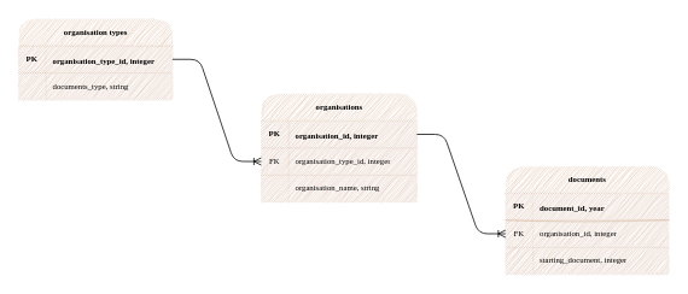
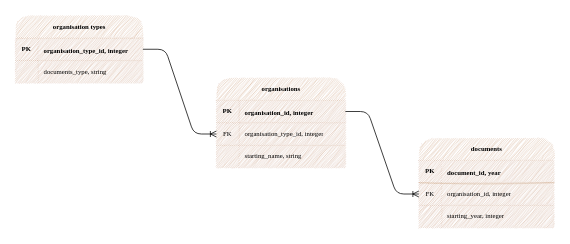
  <mxCell id="0" />
  <mxCell id="1" parent="0" />
  <mxCell id="2" value="organisation types" style="shape=table;startSize=30;container=1;collapsible=1;childLayout=tableLayout;fixedRows=1;rowLines=0;fontStyle=1;align=center;resizeLast=1;html=1;rounded=1;fontFamily=Comic Sans MS;fontSize=9;strokeColor=none;fillColor=#994C00;gradientColor=none;swimlaneLine=1;shadow=0;strokeWidth=0.5;sketch=1;curveFitting=1;jiggle=2;arcSize=23;opacity=45;" parent="1" vertex="1"><mxGeometry x="20" y="20" width="170" height="90" as="geometry" /></mxCell>
  <mxCell id="3" value="" style="shape=tableRow;horizontal=0;startSize=0;swimlaneHead=0;swimlaneBody=0;fillColor=#994C00;collapsible=0;dropTarget=0;points=[[0,0.5],[1,0.5]];portConstraint=eastwest;top=0;left=0;right=0;bottom=1;fontFamily=Comic Sans MS;fontSize=9;strokeColor=inherit;gradientColor=none;swimlaneLine=1;shadow=0;strokeWidth=0.5;sketch=1;curveFitting=1;jiggle=2;opacity=25;" parent="2" vertex="1"><mxGeometry y="30" width="170" height="30" as="geometry" /></mxCell>
  <mxCell id="4" value="PK" style="shape=partialRectangle;connectable=0;fillColor=#994C00;top=0;left=0;bottom=0;right=0;fontStyle=1;overflow=hidden;whiteSpace=wrap;html=1;fontFamily=Comic Sans MS;fontSize=9;strokeColor=inherit;gradientColor=none;swimlaneLine=1;shadow=0;strokeWidth=0.5;sketch=1;curveFitting=1;jiggle=2;opacity=25;" parent="3" vertex="1"><mxGeometry width="30" height="30" as="geometry"><mxRectangle width="30" height="30" as="alternateBounds" /></mxGeometry></mxCell>
  <mxCell id="5" value="&lt;p&gt;&lt;font face=&quot;Comic Sans MS&quot;&gt;organisation_type_id, integer&lt;/font&gt;&lt;/p&gt;" style="shape=partialRectangle;connectable=0;fillColor=#994C00;top=0;left=0;bottom=0;right=0;align=left;spacingLeft=6;fontStyle=1;overflow=hidden;whiteSpace=wrap;html=1;fontFamily=Comic Sans MS;fontSize=9;strokeColor=inherit;gradientColor=none;swimlaneLine=1;shadow=0;strokeWidth=0.5;sketch=1;curveFitting=1;jiggle=2;opacity=25;" parent="3" vertex="1"><mxGeometry x="30" width="140" height="30" as="geometry"><mxRectangle width="140" height="30" as="alternateBounds" /></mxGeometry></mxCell>
  <mxCell id="6" value="" style="shape=tableRow;horizontal=0;startSize=0;swimlaneHead=0;swimlaneBody=0;fillColor=#994C00;collapsible=0;dropTarget=0;points=[[0,0.5],[1,0.5]];portConstraint=eastwest;top=0;left=0;right=0;bottom=0;fontFamily=Comic Sans MS;fontSize=9;strokeColor=inherit;gradientColor=none;swimlaneLine=1;shadow=0;strokeWidth=0.5;sketch=1;curveFitting=1;jiggle=2;opacity=25;" parent="2" vertex="1"><mxGeometry y="60" width="170" height="30" as="geometry" /></mxCell>
  <mxCell id="7" value="" style="shape=partialRectangle;connectable=0;fillColor=#994C00;top=0;left=0;bottom=0;right=0;editable=1;overflow=hidden;whiteSpace=wrap;html=1;fontFamily=Comic Sans MS;fontSize=9;strokeColor=inherit;gradientColor=none;swimlaneLine=1;shadow=0;strokeWidth=0.5;sketch=1;curveFitting=1;jiggle=2;opacity=25;" parent="6" vertex="1"><mxGeometry width="30" height="30" as="geometry"><mxRectangle width="30" height="30" as="alternateBounds" /></mxGeometry></mxCell>
  <mxCell id="8" value="documents_type, string" style="shape=partialRectangle;connectable=0;fillColor=#994C00;top=0;left=0;bottom=0;right=0;align=left;spacingLeft=6;overflow=hidden;whiteSpace=wrap;html=1;fontFamily=Comic Sans MS;fontSize=9;strokeColor=inherit;gradientColor=none;swimlaneLine=1;shadow=0;strokeWidth=0.5;sketch=1;curveFitting=1;jiggle=2;opacity=25;" parent="6" vertex="1"><mxGeometry x="30" width="140" height="30" as="geometry"><mxRectangle width="140" height="30" as="alternateBounds" /></mxGeometry></mxCell>
  <mxCell id="9" value="organisations" style="shape=table;startSize=30;container=1;collapsible=1;childLayout=tableLayout;fixedRows=1;rowLines=0;fontStyle=1;align=center;resizeLast=1;html=1;rounded=1;fontFamily=Comic Sans MS;fontSize=9;strokeColor=none;fillColor=#994C00;gradientColor=none;swimlaneLine=1;shadow=0;strokeWidth=0.5;sketch=1;curveFitting=1;jiggle=2;arcSize=24;opacity=45;" parent="1" vertex="1"><mxGeometry x="288" y="103" width="172" height="120" as="geometry" /></mxCell>
  <mxCell id="10" value="" style="shape=tableRow;horizontal=0;startSize=0;swimlaneHead=0;swimlaneBody=0;fillColor=#994C00;collapsible=0;dropTarget=0;points=[[0,0.5],[1,0.5]];portConstraint=eastwest;top=0;left=0;right=0;bottom=1;fontFamily=Comic Sans MS;fontSize=9;strokeColor=inherit;gradientColor=none;swimlaneLine=1;shadow=0;strokeWidth=0.5;sketch=1;curveFitting=1;jiggle=2;opacity=25;" parent="9" vertex="1"><mxGeometry y="30" width="172" height="30" as="geometry" /></mxCell>
  <mxCell id="11" value="PK" style="shape=partialRectangle;connectable=0;fillColor=#994C00;top=0;left=0;bottom=0;right=0;fontStyle=1;overflow=hidden;whiteSpace=wrap;html=1;fontFamily=Comic Sans MS;fontSize=9;strokeColor=inherit;gradientColor=none;swimlaneLine=1;shadow=0;strokeWidth=0.5;sketch=1;curveFitting=1;jiggle=2;opacity=25;" parent="10" vertex="1"><mxGeometry width="30" height="30" as="geometry"><mxRectangle width="30" height="30" as="alternateBounds" /></mxGeometry></mxCell>
  <mxCell id="12" value="&lt;p&gt;&lt;font face=&quot;Comic Sans MS&quot;&gt;organisation_id, integer&lt;/font&gt;&lt;/p&gt;" style="shape=partialRectangle;connectable=0;fillColor=#994C00;top=0;left=0;bottom=0;right=0;align=left;spacingLeft=6;fontStyle=1;overflow=hidden;whiteSpace=wrap;html=1;fontFamily=Comic Sans MS;fontSize=9;strokeColor=inherit;gradientColor=none;swimlaneLine=1;shadow=0;strokeWidth=0.5;sketch=1;curveFitting=1;jiggle=2;opacity=25;" parent="10" vertex="1"><mxGeometry x="30" width="142" height="30" as="geometry"><mxRectangle width="142" height="30" as="alternateBounds" /></mxGeometry></mxCell>
  <mxCell id="13" value="" style="shape=tableRow;horizontal=0;startSize=0;swimlaneHead=0;swimlaneBody=0;fillColor=#994C00;collapsible=0;dropTarget=0;points=[[0,0.5],[1,0.5]];portConstraint=eastwest;top=0;left=0;right=0;bottom=0;fontFamily=Comic Sans MS;fontSize=9;strokeColor=inherit;gradientColor=none;swimlaneLine=1;shadow=0;strokeWidth=0.5;sketch=1;curveFitting=1;jiggle=2;opacity=25;" parent="9" vertex="1"><mxGeometry y="60" width="172" height="30" as="geometry" /></mxCell>
  <mxCell id="14" value="FK" style="shape=partialRectangle;connectable=0;fillColor=#994C00;top=0;left=0;bottom=0;right=0;editable=1;overflow=hidden;whiteSpace=wrap;html=1;fontFamily=Comic Sans MS;fontSize=9;strokeColor=inherit;gradientColor=none;swimlaneLine=1;shadow=0;strokeWidth=0.5;sketch=1;curveFitting=1;jiggle=2;opacity=25;" parent="13" vertex="1"><mxGeometry width="30" height="30" as="geometry"><mxRectangle width="30" height="30" as="alternateBounds" /></mxGeometry></mxCell>
  <mxCell id="15" value="organisation_type_id, integer" style="shape=partialRectangle;connectable=0;fillColor=#994C00;top=0;left=0;bottom=0;right=0;align=left;spacingLeft=6;overflow=hidden;whiteSpace=wrap;html=1;fontFamily=Comic Sans MS;fontSize=9;strokeColor=inherit;gradientColor=none;swimlaneLine=1;shadow=0;strokeWidth=0.5;sketch=1;curveFitting=1;jiggle=2;opacity=25;" parent="13" vertex="1"><mxGeometry x="30" width="142" height="30" as="geometry"><mxRectangle width="142" height="30" as="alternateBounds" /></mxGeometry></mxCell>
  <mxCell id="16" value="" style="shape=tableRow;horizontal=0;startSize=0;swimlaneHead=0;swimlaneBody=0;fillColor=#994C00;collapsible=0;dropTarget=0;points=[[0,0.5],[1,0.5]];portConstraint=eastwest;top=0;left=0;right=0;bottom=0;fontFamily=Comic Sans MS;fontSize=9;strokeColor=inherit;gradientColor=none;swimlaneLine=1;shadow=0;strokeWidth=0.5;sketch=1;curveFitting=1;jiggle=2;opacity=25;" parent="9" vertex="1"><mxGeometry y="90" width="172" height="30" as="geometry" /></mxCell>
  <mxCell id="17" value="" style="shape=partialRectangle;connectable=0;fillColor=#994C00;top=0;left=0;bottom=0;right=0;editable=1;overflow=hidden;whiteSpace=wrap;html=1;fontFamily=Comic Sans MS;fontSize=9;strokeColor=inherit;gradientColor=none;swimlaneLine=1;shadow=0;strokeWidth=0.5;sketch=1;curveFitting=1;jiggle=2;opacity=25;" parent="16" vertex="1"><mxGeometry width="30" height="30" as="geometry"><mxRectangle width="30" height="30" as="alternateBounds" /></mxGeometry></mxCell>
- <mxCell id="18" value="organisation_name, string" style="shape=partialRectangle;connectable=0;fillColor=#994C00;top=0;left=0;bottom=0;right=0;align=left;spacingLeft=6;overflow=hidden;whiteSpace=wrap;html=1;fontFamily=Comic Sans MS;fontSize=9;strokeColor=inherit;gradientColor=none;swimlaneLine=1;shadow=0;strokeWidth=0.5;sketch=1;curveFitting=1;jiggle=2;opacity=25;" parent="16" vertex="1"><mxGeometry x="30" width="142" height="30" as="geometry"><mxRectangle width="142" height="30" as="alternateBounds" /></mxGeometry></mxCell>
+ <mxCell id="18" value="starting_name, string" style="shape=partialRectangle;connectable=0;fillColor=#994C00;top=0;left=0;bottom=0;right=0;align=left;spacingLeft=6;overflow=hidden;whiteSpace=wrap;html=1;fontFamily=Comic Sans MS;fontSize=9;strokeColor=inherit;gradientColor=none;swimlaneLine=1;shadow=0;strokeWidth=0.5;sketch=1;curveFitting=1;jiggle=2;opacity=25;" parent="16" vertex="1"><mxGeometry x="30" width="142" height="30" as="geometry"><mxRectangle width="142" height="30" as="alternateBounds" /></mxGeometry></mxCell>
  <mxCell id="19" value="documents" style="shape=table;startSize=30;container=1;collapsible=1;childLayout=tableLayout;fixedRows=1;rowLines=0;fontStyle=1;align=center;resizeLast=1;html=1;rounded=1;fontFamily=Comic Sans MS;fontSize=9;strokeColor=none;fillColor=#994C00;gradientColor=none;swimlaneLine=1;shadow=0;strokeWidth=0.5;arcSize=24;sketch=1;curveFitting=1;jiggle=2;opacity=45;" parent="1" vertex="1"><mxGeometry x="558" y="183" width="180" height="120" as="geometry" /></mxCell>
  <mxCell id="20" value="" style="shape=tableRow;horizontal=0;startSize=0;swimlaneHead=0;swimlaneBody=0;fillColor=#994C00;collapsible=0;dropTarget=0;points=[[0,0.5],[1,0.5]];portConstraint=eastwest;top=0;left=0;right=0;bottom=1;fontFamily=Comic Sans MS;fontSize=9;strokeColor=#994C00;gradientColor=none;swimlaneLine=1;shadow=0;strokeWidth=0.5;sketch=1;curveFitting=1;jiggle=2;opacity=25;" parent="19" vertex="1"><mxGeometry y="30" width="180" height="30" as="geometry" /></mxCell>
  <mxCell id="21" value="PK" style="shape=partialRectangle;connectable=0;fillColor=#994C00;top=0;left=0;bottom=0;right=0;fontStyle=1;overflow=hidden;whiteSpace=wrap;html=1;fontFamily=Comic Sans MS;fontSize=9;strokeColor=#994C00;gradientColor=none;swimlaneLine=1;shadow=0;strokeWidth=0.5;sketch=1;curveFitting=1;jiggle=2;opacity=25;" parent="20" vertex="1"><mxGeometry width="30" height="30" as="geometry"><mxRectangle width="30" height="30" as="alternateBounds" /></mxGeometry></mxCell>
  <mxCell id="22" value="&lt;p&gt;&lt;font face=&quot;Comic Sans MS&quot;&gt;document_id, year&lt;/font&gt;&lt;/p&gt;" style="shape=partialRectangle;connectable=0;fillColor=#994C00;top=0;left=0;bottom=0;right=0;align=left;spacingLeft=6;fontStyle=1;overflow=hidden;whiteSpace=wrap;html=1;fontFamily=Comic Sans MS;fontSize=9;strokeColor=#994C00;gradientColor=none;swimlaneLine=1;shadow=0;strokeWidth=0.5;sketch=1;curveFitting=1;jiggle=2;opacity=25;" parent="20" vertex="1"><mxGeometry x="30" width="150" height="30" as="geometry"><mxRectangle width="150" height="30" as="alternateBounds" /></mxGeometry></mxCell>
  <mxCell id="23" value="" style="shape=tableRow;horizontal=0;startSize=0;swimlaneHead=0;swimlaneBody=0;fillColor=#994C00;collapsible=0;dropTarget=0;points=[[0,0.5],[1,0.5]];portConstraint=eastwest;top=0;left=0;right=0;bottom=0;fontFamily=Comic Sans MS;fontSize=9;strokeColor=#994C00;gradientColor=none;swimlaneLine=1;shadow=0;strokeWidth=0.5;sketch=1;curveFitting=1;jiggle=2;opacity=25;" parent="19" vertex="1"><mxGeometry y="60" width="180" height="30" as="geometry" /></mxCell>
  <mxCell id="24" value="FK" style="shape=partialRectangle;connectable=0;fillColor=#994C00;top=0;left=0;bottom=0;right=0;editable=1;overflow=hidden;whiteSpace=wrap;html=1;fontFamily=Comic Sans MS;fontSize=9;strokeColor=#994C00;gradientColor=none;swimlaneLine=1;shadow=0;strokeWidth=0.5;sketch=1;curveFitting=1;jiggle=2;opacity=25;" parent="23" vertex="1"><mxGeometry width="30" height="30" as="geometry"><mxRectangle width="30" height="30" as="alternateBounds" /></mxGeometry></mxCell>
  <mxCell id="25" value="organisation_id, integer" style="shape=partialRectangle;connectable=0;fillColor=#994C00;top=0;left=0;bottom=0;right=0;align=left;spacingLeft=6;overflow=hidden;whiteSpace=wrap;html=1;fontFamily=Comic Sans MS;fontSize=9;strokeColor=#994C00;gradientColor=none;swimlaneLine=1;shadow=0;strokeWidth=0.5;sketch=1;curveFitting=1;jiggle=2;opacity=25;" parent="23" vertex="1"><mxGeometry x="30" width="150" height="30" as="geometry"><mxRectangle width="150" height="30" as="alternateBounds" /></mxGeometry></mxCell>
  <mxCell id="26" value="" style="shape=tableRow;horizontal=0;startSize=0;swimlaneHead=0;swimlaneBody=0;fillColor=#994C00;collapsible=0;dropTarget=0;points=[[0,0.5],[1,0.5]];portConstraint=eastwest;top=0;left=0;right=0;bottom=0;fontFamily=Comic Sans MS;fontSize=9;strokeColor=#994C00;gradientColor=none;swimlaneLine=1;shadow=0;strokeWidth=0.5;sketch=1;curveFitting=1;jiggle=2;opacity=25;" parent="19" vertex="1"><mxGeometry y="90" width="180" height="30" as="geometry" /></mxCell>
  <mxCell id="27" value="" style="shape=partialRectangle;connectable=0;fillColor=#994C00;top=0;left=0;bottom=0;right=0;editable=1;overflow=hidden;whiteSpace=wrap;html=1;fontFamily=Comic Sans MS;fontSize=9;strokeColor=#994C00;gradientColor=none;swimlaneLine=1;shadow=0;strokeWidth=0.5;sketch=1;curveFitting=1;jiggle=2;opacity=25;" parent="26" vertex="1"><mxGeometry width="30" height="30" as="geometry"><mxRectangle width="30" height="30" as="alternateBounds" /></mxGeometry></mxCell>
- <mxCell id="28" value="starting_document, integer" style="shape=partialRectangle;connectable=0;fillColor=#994C00;top=0;left=0;bottom=0;right=0;align=left;spacingLeft=6;overflow=hidden;whiteSpace=wrap;html=1;fontFamily=Comic Sans MS;fontSize=9;strokeColor=#994C00;gradientColor=none;swimlaneLine=1;shadow=0;strokeWidth=0.5;sketch=1;curveFitting=1;jiggle=2;opacity=25;" parent="26" vertex="1"><mxGeometry x="30" width="150" height="30" as="geometry"><mxRectangle width="150" height="30" as="alternateBounds" /></mxGeometry></mxCell>
+ <mxCell id="28" value="starting_year, integer" style="shape=partialRectangle;connectable=0;fillColor=#994C00;top=0;left=0;bottom=0;right=0;align=left;spacingLeft=6;overflow=hidden;whiteSpace=wrap;html=1;fontFamily=Comic Sans MS;fontSize=9;strokeColor=#994C00;gradientColor=none;swimlaneLine=1;shadow=0;strokeWidth=0.5;sketch=1;curveFitting=1;jiggle=2;opacity=25;" parent="26" vertex="1"><mxGeometry x="30" width="150" height="30" as="geometry"><mxRectangle width="150" height="30" as="alternateBounds" /></mxGeometry></mxCell>
  <mxCell id="29" value="" style="edgeStyle=entityRelationEdgeStyle;fontSize=12;html=1;endArrow=ERoneToMany;rounded=1;entryX=0;entryY=0.5;entryDx=0;entryDy=0;" parent="1" source="10" target="23" edge="1"><mxGeometry width="100" height="100" relative="1" as="geometry"><mxPoint x="443" y="72" as="sourcePoint" /><mxPoint x="543" y="-28" as="targetPoint" /></mxGeometry></mxCell>
  <mxCell id="30" value="" style="edgeStyle=entityRelationEdgeStyle;fontSize=12;html=1;endArrow=ERoneToMany;rounded=1;entryX=0;entryY=0.5;entryDx=0;entryDy=0;exitX=1;exitY=0.5;exitDx=0;exitDy=0;" parent="1" source="3" target="13" edge="1"><mxGeometry width="100" height="100" relative="1" as="geometry"><mxPoint x="270" y="23" as="sourcePoint" /><mxPoint x="370" y="-77" as="targetPoint" /></mxGeometry></mxCell>
